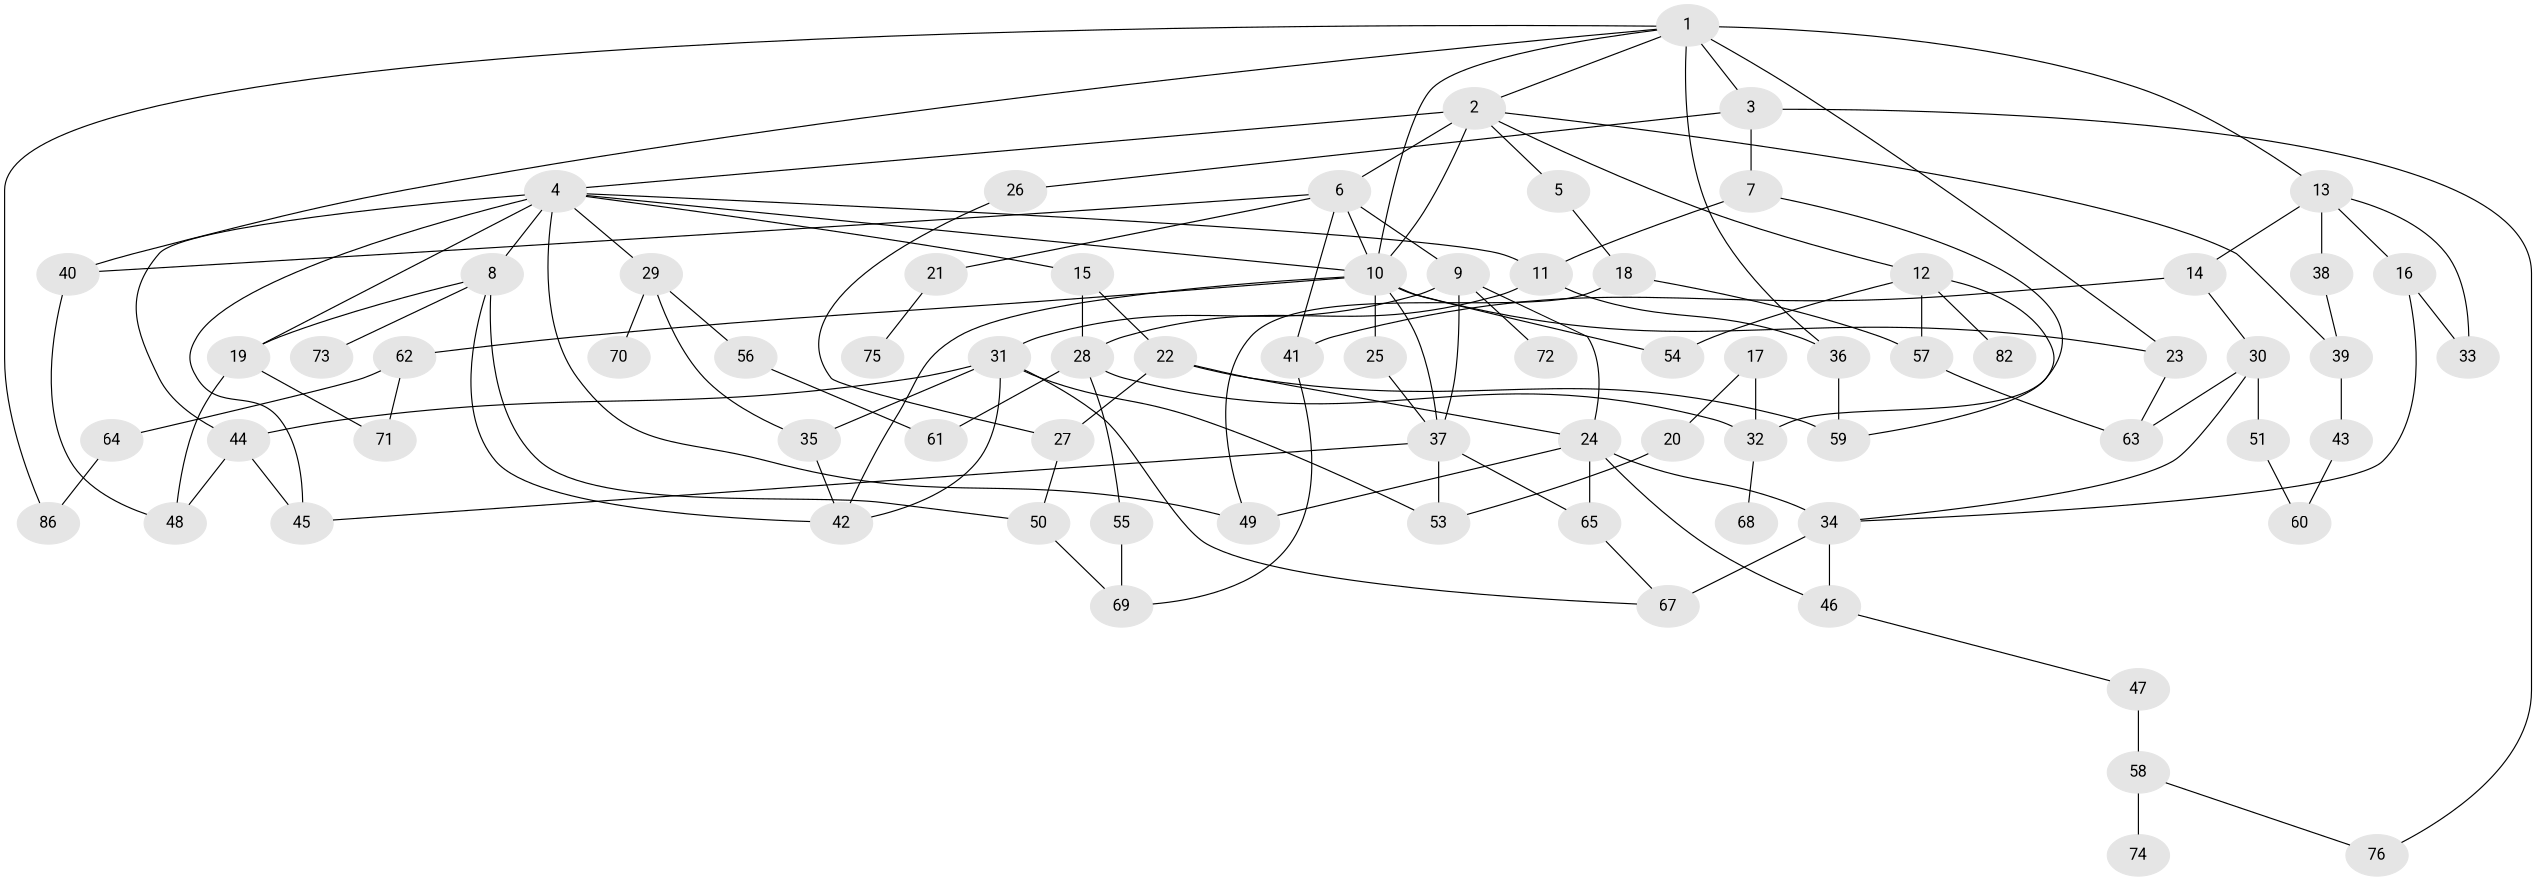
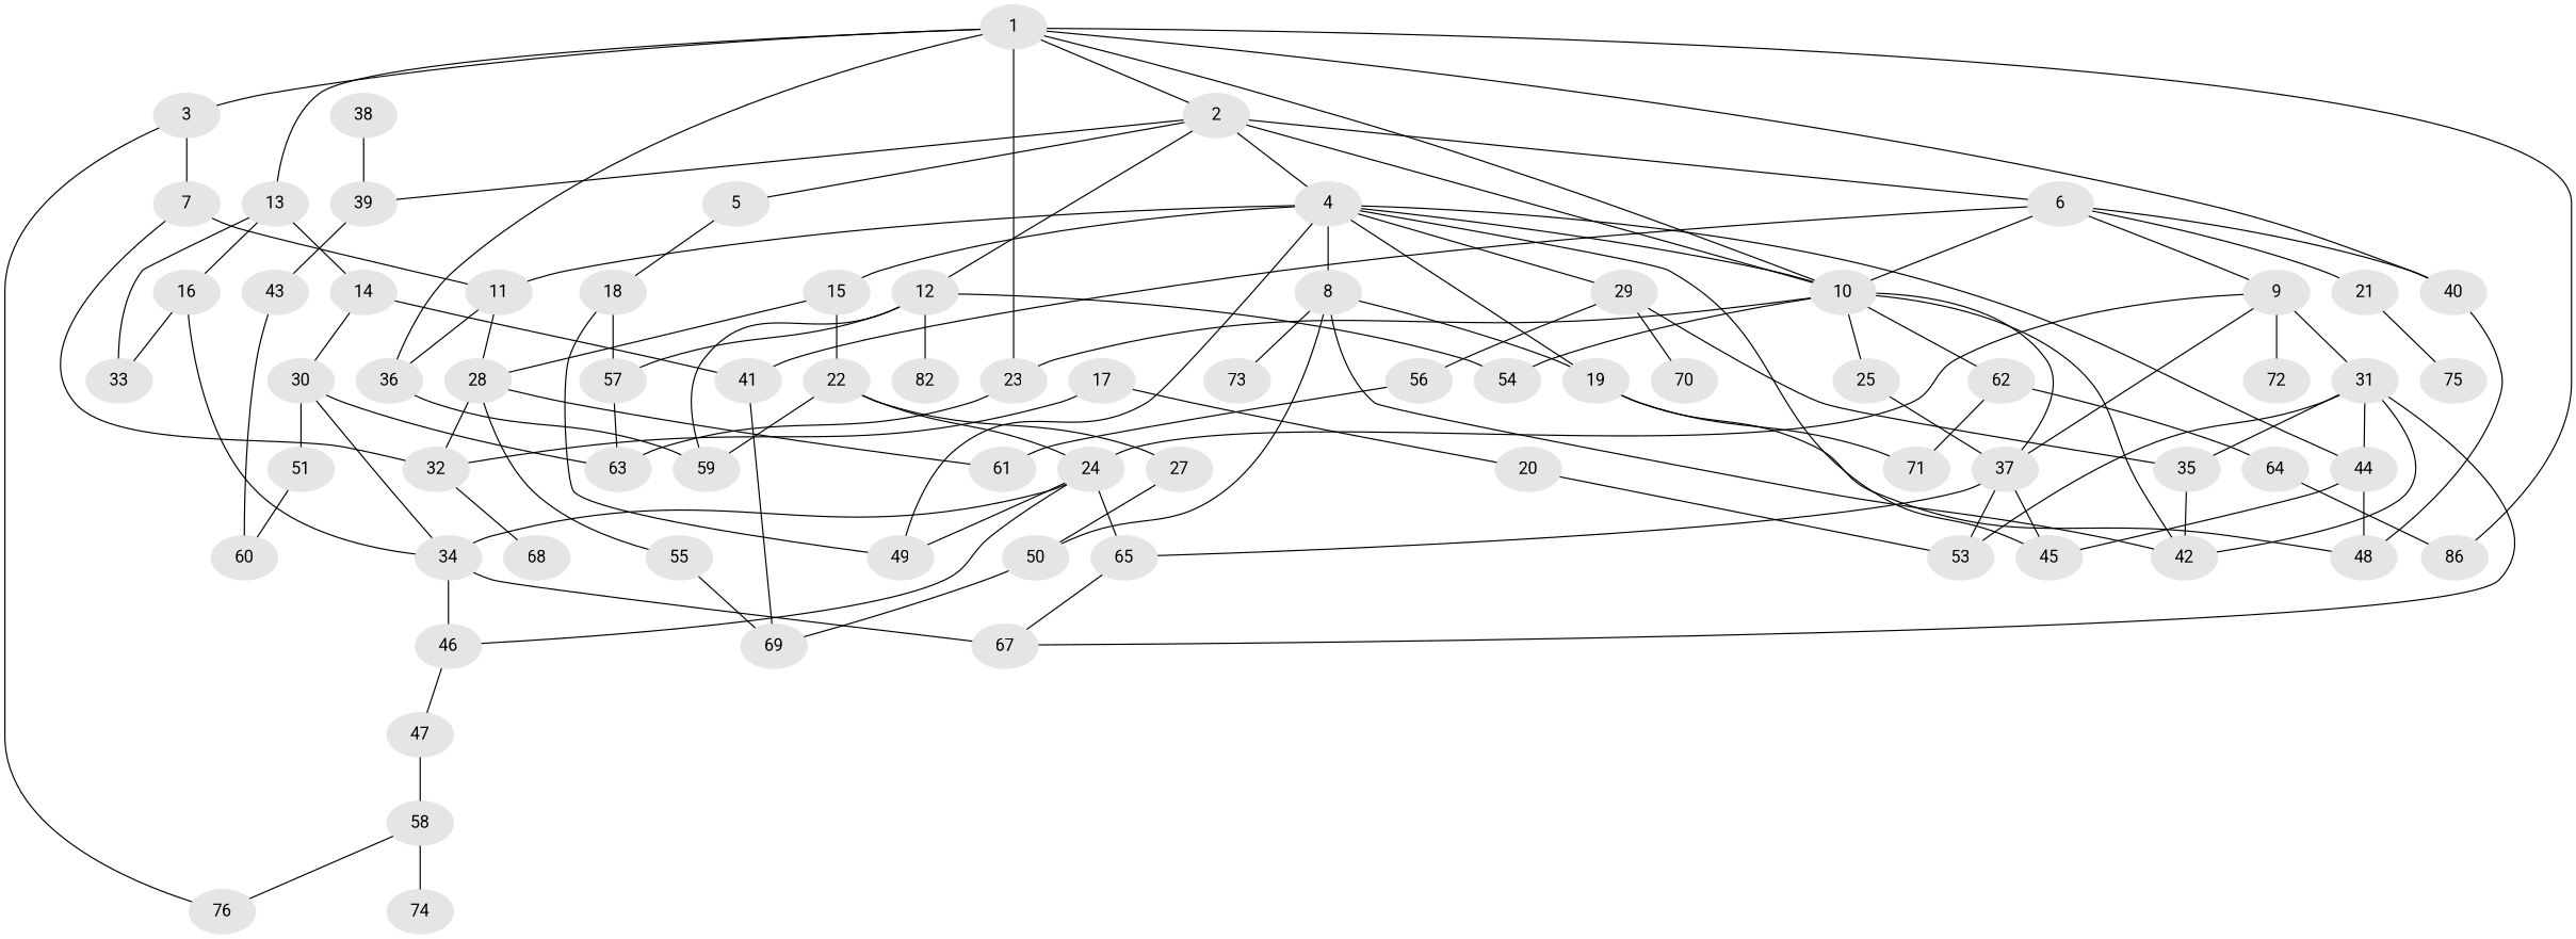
  graph {
    fontname=Roboto
    node [color=gray90 fontname=Roboto style=filled]
    edge [fontname=Roboto weight=1.0]
    1
    2
    3
    10
    13
    23
    36
    40
    n9 [label=86]
    4
    5
    6
    12
    39
    7
-   26
    76
    42
    37
    25
    54
    62
    14
    16
    33
    38
    17
    32
    20
    63
    59
    48
    8
    11
    15
    19
    29
    44
    45
    49
    18
    9
    21
    41
    n45 [label=82]
    57
    43
    27
    50
    73
    28
    22
    71
    35
    56
    70
    24
    31
    72
    75
    69
    68
    34
    46
    65
    53
    67
    64
    55
    61
    30
    51
    47
    60
    58
    74
    1 -- 2
    1 -- 3 [weight=2.0]
    1 -- 10
    1 -- 13
    1 -- 23
    1 -- 36
    1 -- 40
    1 -- n9
    2 -- 10
    2 -- 4 [weight=2.0]
    2 -- 5
    2 -- 6
    2 -- 12
    2 -- 39
    3 -- 7 [weight=2.0]
-   3 -- 26
    3 -- 76
    10 -- 23
    10 -- 42
    10 -- 37
    10 -- 25
    10 -- 54
    10 -- 62
    13 -- 14
    13 -- 16
    13 -- 33
-   13 -- 38
    23 -- 63
    36 -- 59
    40 -- 48
    4 -- 10
    4 -- 8 [weight=3.0]
    4 -- 11
    4 -- 15
    4 -- 19
    4 -- 29
    4 -- 44
    4 -- 45
    4 -- 49
    5 -- 18
    6 -- 10
    6 -- 40
    6 -- 9
    6 -- 21
    6 -- 41
    12 -- 54
    12 -- 59
    12 -- n45
    12 -- 57 [weight=2.0]
    39 -- 43
    7 -- 32
    7 -- 11
-   26 -- 27
    37 -- 45
    37 -- 65
    37 -- 53
    25 -- 37
    62 -- 71
    62 -- 64
    14 -- 41
    14 -- 30
    16 -- 33
    16 -- 34
    38 -- 39
    17 -- 32
    17 -- 20
    32 -- 68
    20 -- 53
    8 -- 42
    8 -- 19
    8 -- 50
    8 -- 73
    11 -- 36
    11 -- 28
    15 -- 28
    15 -- 22
    19 -- 48
    19 -- 71
    29 -- 35
    29 -- 56
    29 -- 70
    44 -- 48
    44 -- 45
    18 -- 49
    18 -- 57
    9 -- 37
    9 -- 24
    9 -- 31
    9 -- 72
    21 -- 75
    41 -- 69
    57 -- 63
    43 -- 60
    27 -- 50
    50 -- 69
    28 -- 32
    28 -- 55
    28 -- 61
    22 -- 59 [weight=2.0]
    22 -- 27
    22 -- 24
    35 -- 42
    56 -- 61
    24 -- 49
    24 -- 34
    24 -- 46
    24 -- 65 [weight=2.0]
    31 -- 42
    31 -- 44
    31 -- 35
    31 -- 53
    31 -- 67
    34 -- 46 [weight=2.0]
    34 -- 67 [weight=2.0]
    46 -- 47
    65 -- 67
    64 -- n9
    55 -- 69
    30 -- 63
    30 -- 34
    30 -- 51
    51 -- 60
    47 -- 58 [weight=2.0]
    58 -- 76
    58 -- 74
  }
